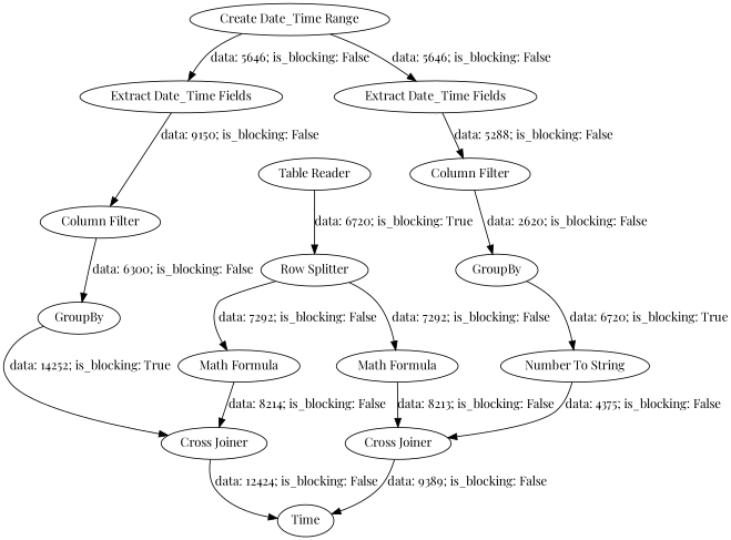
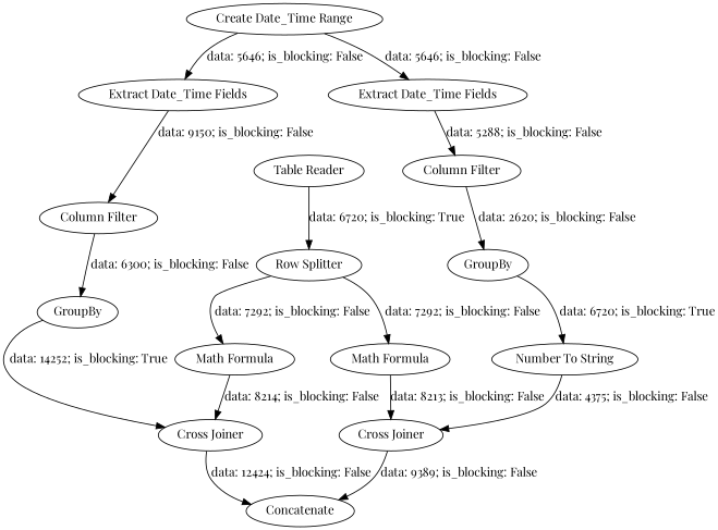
  digraph {
    fontname="Playfair Display"
    rankdir=TB
    node [fontname="Playfair Display"]
    edge [fontname="Playfair Display"]
    n1 [label=GroupBy]
    n2 [label="Cross Joiner"]
-   n3 [label=Time]
+   n3 [label=Concatenate]
    n4 [label="Math Formula"]
    n5 [label="Table Reader"]
    n6 [label="Row Splitter"]
    n7 [label="Math Formula"]
    n8 [label="Column Filter"]
    n9 [label=GroupBy]
    n10 [label="Number To String"]
    n11 [label="Cross Joiner"]
    n12 [label="Create Date_Time Range"]
    n13 [label="Extract Date_Time Fields"]
    n14 [label="Extract Date_Time Fields"]
    n15 [label="Column Filter"]
    n1 -> n2 [label="data: 14252; is_blocking: True"]
    n2 -> n3 [label="data: 12424; is_blocking: False"]
    n4 -> n2 [label="data: 8214; is_blocking: False"]
    n5 -> n6 [label="data: 6720; is_blocking: True"]
    n6 -> n4 [label="data: 7292; is_blocking: False"]
    n6 -> n7 [label="data: 7292; is_blocking: False"]
    n7 -> n11 [label="data: 8213; is_blocking: False"]
    n8 -> n1 [label="data: 6300; is_blocking: False"]
    n9 -> n10 [label="data: 6720; is_blocking: True"]
    n10 -> n11 [label="data: 4375; is_blocking: False"]
    n11 -> n3 [label="data: 9389; is_blocking: False"]
    n12 -> n13 [label="data: 5646; is_blocking: False"]
    n12 -> n14 [label="data: 5646; is_blocking: False"]
    n13 -> n8 [label="data: 9150; is_blocking: False"]
    n14 -> n15 [label="data: 5288; is_blocking: False"]
    n15 -> n9 [label="data: 2620; is_blocking: False"]
  }
